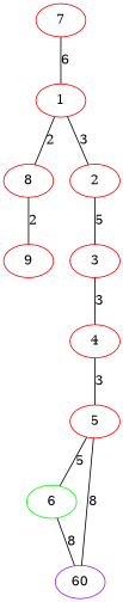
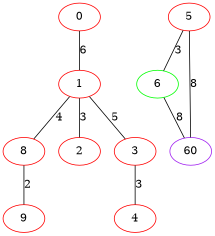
  graph {
    node [color=red weight=1]
-   0 [label=7]
+   0
    1
    8
    2
    9
    3
    4
    5
    6 [color=green weight=2]
    n10 [color=purple label=60 weight=4]
    0 -- 1 [label=6]
-   1 -- 8 [label=2]
+   1 -- 8 [label=4]
    1 -- 2 [label=3]
    8 -- 9 [label=2]
-   2 -- 3 [label=5]
+   1 -- 3 [label=5]
    3 -- 4 [label=3]
-   4 -- 5 [label=3]
-   5 -- 6 [label=5]
+   5 -- 6 [label=3]
    5 -- n10 [label=8]
    6 -- n10 [label=8]
  }
